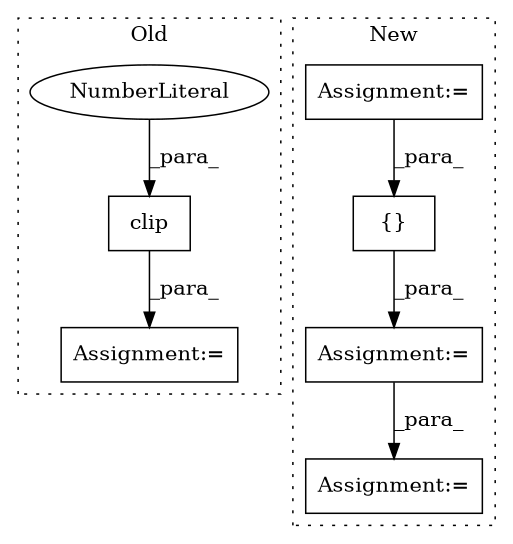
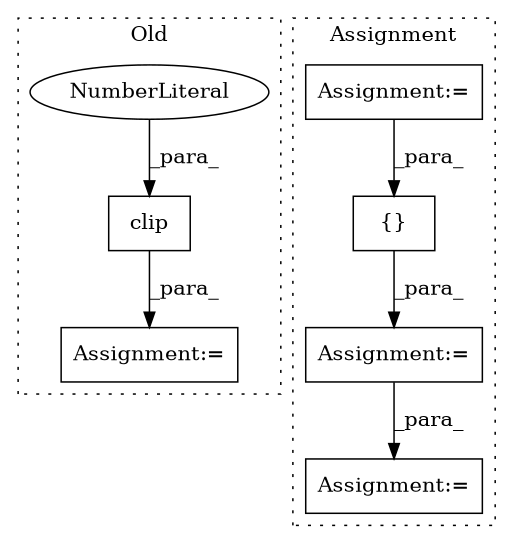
  digraph {
    node [a=7 l=1 shape=box]
    n1 [a=32 l="5,1" label=clip s="1815,1821"]
    n2 [a=34 label=NumberLiteral s=1820 shape=ellipse]
    n3 [label="Assignment:=" s=1804]
    n4 [a=4 l="1,1" label="{}" s="6578,6608"]
    n5 [label="Assignment:=" s=6285]
    n6 [label="Assignment:=" s=6869]
    n7 [label="Assignment:=" s=6556]
    subgraph cluster_1 {
      label=Old
      style=dotted
      n1
      n2
      n3
    }
    subgraph cluster_2 {
-     label=New
+     label=Assignment
      style=dotted
      n4
      n5
      n6
      n7
    }
    n1 -> n3 [label=_para_]
    n2 -> n1 [label=_para_]
    n4 -> n7 [label=_para_]
    n5 -> n4 [label=_para_]
    n7 -> n6 [label=_para_]
  }
